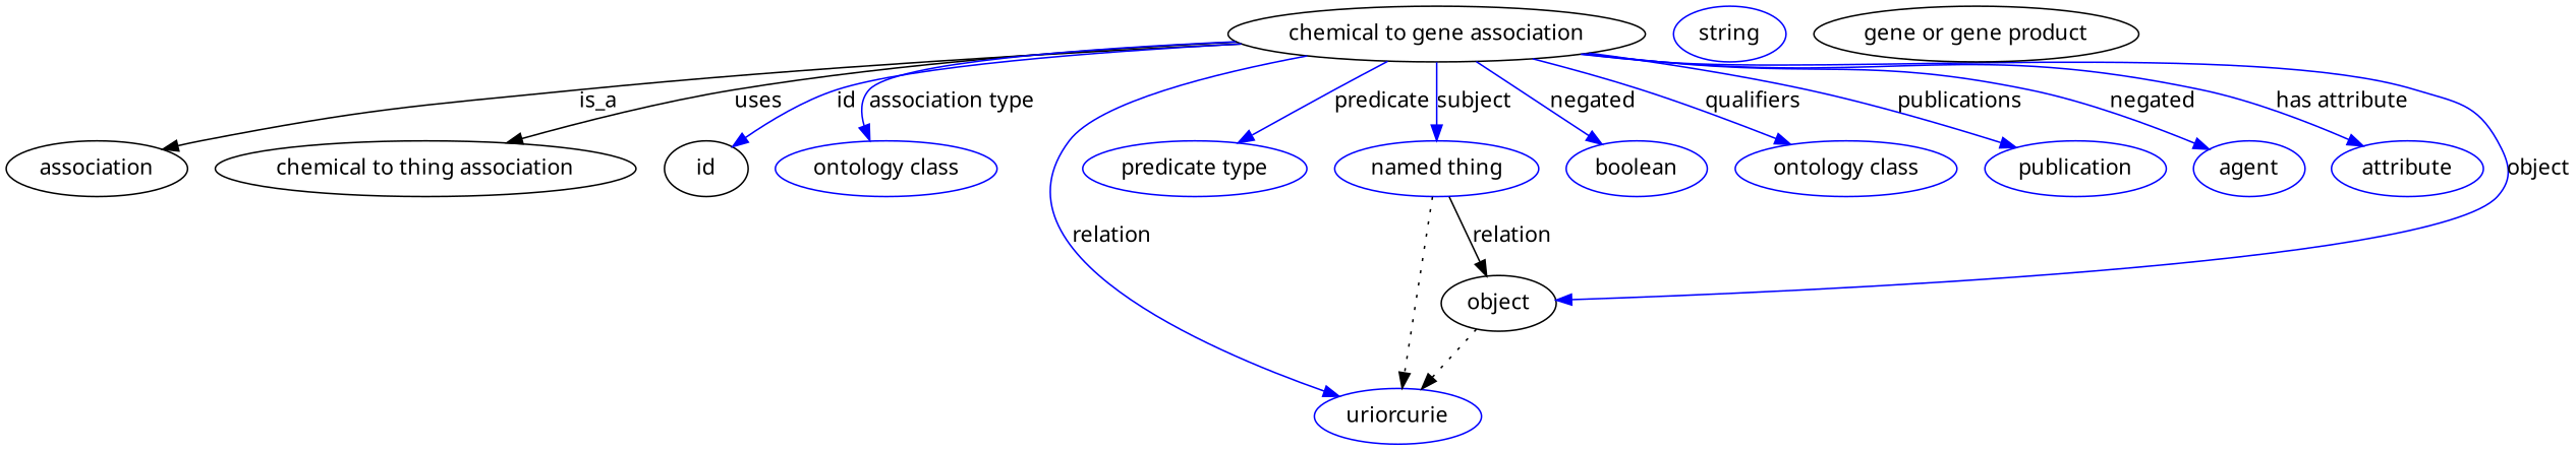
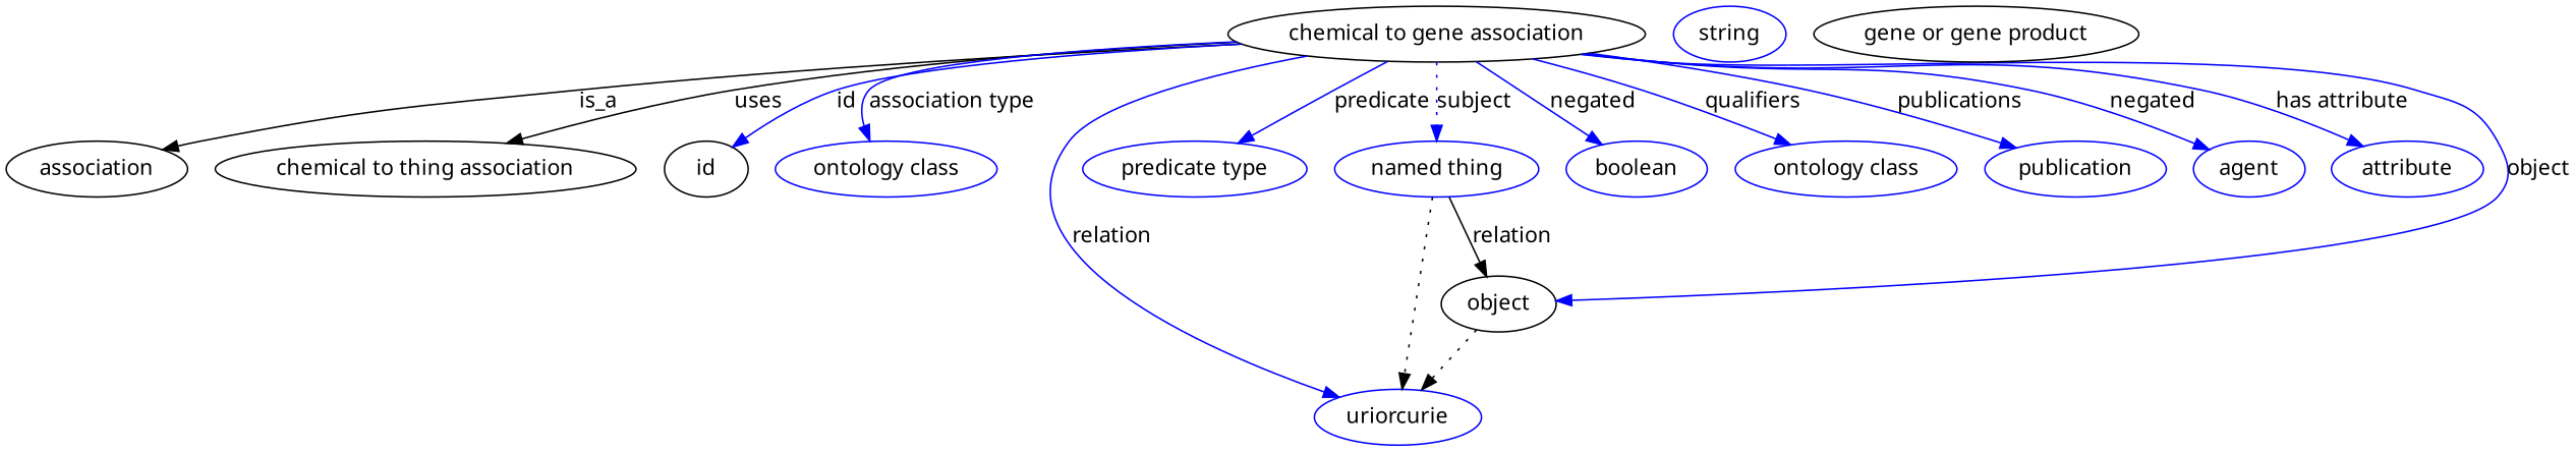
  digraph {
    fontname="Noto Sans"
    node [fontname="Noto Sans" color=blue]
    edge [fontname="Noto Sans" color=blue style=solid]
    n1 [height=0.5 label="chemical to gene association" width=3.1233 color=""]
    association [height=0.5 width=1.3902 color=""]
    "chemical to thing association" [height=0.5 width=3.1775 color=""]
    id [height=0.5 width=0.75 color=""]
    n5 [height=0.5 label="ontology class" width=1.7151]
    n6 [height=0.5 label="named thing" width=1.5346]
    n7 [height=0.5 label="predicate type" width=1.679]
    n8 [height=0.5 label=uriorcurie width=1.2638]
    n9 [height=0.5 label=boolean width=1.0652]
    n10 [height=0.5 label="ontology class" width=1.7151]
    n11 [height=0.5 label=publication width=1.3902]
    n12 [height=0.5 label=agent width=0.83048]
    n13 [height=0.5 label=attribute width=1.1193]
    object [height=0.5 width=0.9027 color=""]
    n15 [height=0.5 label=string width=0.84854]
    n16 [color=black height=0.5 label="gene or gene product" width=2.3651]
    n1 -> association [label=is_a color="" style=""]
    n1 -> "chemical to thing association" [label=uses color="" style=""]
    n1 -> id [label=id]
    n1 -> n5 [label="association type"]
-   n1 -> n6 [label=subject]
+   n1 -> n6 [label=subject style=dotted]
    n1 -> n7 [label=predicate]
    n1 -> n8 [label=relation]
    n1 -> n9 [label=negated]
    n1 -> n10 [label=qualifiers]
    n1 -> n11 [label=publications]
    n1 -> n12 [label=negated]
    n1 -> n13 [label="has attribute"]
    n1 -> object [label=object]
    n6 -> n8 [style=dotted color=""]
    n6 -> object [label=relation color="" style=""]
    object -> n8 [style=dotted color=""]
  }
